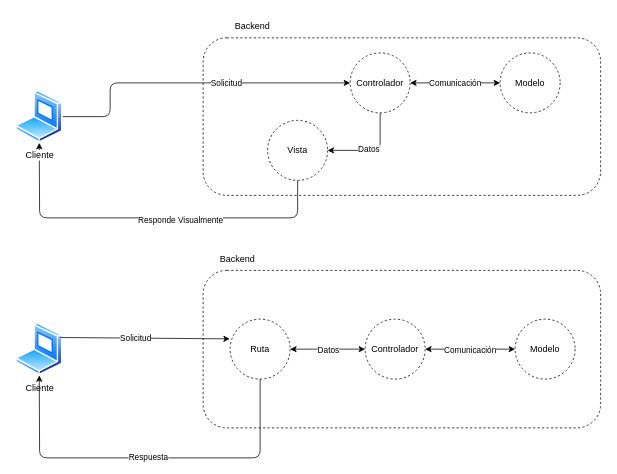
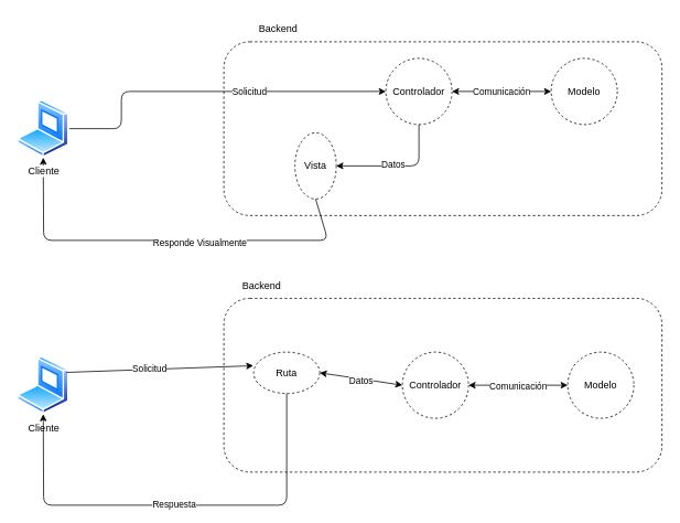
  <mxCell id="0" />
  <mxCell id="1" parent="0" />
  <mxCell id="2" value="" style="rounded=1;whiteSpace=wrap;html=1;fillColor=none;dashed=1;" vertex="1" parent="1"><mxGeometry x="270" y="50" width="530" height="210" as="geometry" /></mxCell>
  <mxCell id="3" value="Backend" style="text;html=1;strokeColor=none;fillColor=none;align=center;verticalAlign=middle;whiteSpace=wrap;rounded=0;dashed=1;" vertex="1" parent="1"><mxGeometry x="306" y="20" width="60" height="30" as="geometry" /></mxCell>
  <mxCell id="4" style="edgeStyle=none;html=1;entryX=0;entryY=0.5;entryDx=0;entryDy=0;startArrow=classic;startFill=1;" edge="1" parent="1" source="8" target="9"><mxGeometry relative="1" as="geometry" /></mxCell>
  <mxCell id="5" value="Comunicación" style="edgeLabel;html=1;align=center;verticalAlign=middle;resizable=0;points=[];" vertex="1" connectable="0" parent="4"><mxGeometry x="0.476" y="2" relative="1" as="geometry"><mxPoint x="-30" y="2" as="offset" /></mxGeometry></mxCell>
  <mxCell id="6" style="edgeStyle=none;html=1;entryX=1;entryY=0.5;entryDx=0;entryDy=0;startArrow=none;startFill=0;" edge="1" parent="1" source="8" target="12"><mxGeometry relative="1" as="geometry"><Array as="points"><mxPoint x="506" y="200" /></Array></mxGeometry></mxCell>
  <mxCell id="7" value="Datos" style="edgeLabel;html=1;align=center;verticalAlign=middle;resizable=0;points=[];" vertex="1" connectable="0" parent="6"><mxGeometry x="0.094" y="-2" relative="1" as="geometry"><mxPoint as="offset" /></mxGeometry></mxCell>
  <mxCell id="8" value="Controlador" style="ellipse;whiteSpace=wrap;html=1;aspect=fixed;dashed=1;fillColor=none;" vertex="1" parent="1"><mxGeometry x="466" y="70" width="80" height="80" as="geometry" /></mxCell>
  <mxCell id="9" value="Modelo" style="ellipse;whiteSpace=wrap;html=1;aspect=fixed;dashed=1;fillColor=none;" vertex="1" parent="1"><mxGeometry x="666" y="70" width="80" height="80" as="geometry" /></mxCell>
  <mxCell id="10" style="edgeStyle=none;html=1;exitX=0.5;exitY=1;exitDx=0;exitDy=0;entryX=0.5;entryY=1;entryDx=0;entryDy=0;startArrow=none;startFill=0;" edge="1" parent="1" source="12" target="13"><mxGeometry relative="1" as="geometry"><Array as="points"><mxPoint x="396" y="290" /><mxPoint x="52" y="290" /></Array></mxGeometry></mxCell>
  <mxCell id="11" value="Responde Visualmente" style="edgeLabel;html=1;align=center;verticalAlign=middle;resizable=0;points=[];" vertex="1" connectable="0" parent="10"><mxGeometry x="-0.16" y="2" relative="1" as="geometry"><mxPoint as="offset" /></mxGeometry></mxCell>
- <mxCell id="12" value="Vista" style="ellipse;whiteSpace=wrap;html=1;aspect=fixed;dashed=1;fillColor=none;" vertex="1" parent="1"><mxGeometry x="356" y="160" width="80" height="80" as="geometry" /></mxCell>
+ <mxCell id="12" value="Vista" style="ellipse;whiteSpace=wrap;html=1;aspect=fixed;dashed=1;fillColor=none;" vertex="1" parent="1"><mxGeometry x="356" y="160" width="50" height="80" as="geometry" /></mxCell>
  <mxCell id="13" value="Cliente" style="aspect=fixed;perimeter=ellipsePerimeter;html=1;align=center;shadow=0;dashed=0;spacingTop=3;image;image=img/lib/active_directory/laptop_client.svg;" vertex="1" parent="1"><mxGeometry x="20" y="120" width="63" height="70" as="geometry" /></mxCell>
  <mxCell id="14" style="edgeStyle=none;html=1;exitX=1;exitY=0.5;exitDx=0;exitDy=0;entryX=0;entryY=0.5;entryDx=0;entryDy=0;" edge="1" parent="1" source="13" target="8"><mxGeometry relative="1" as="geometry"><Array as="points"><mxPoint x="146" y="155" /><mxPoint x="146" y="110" /></Array></mxGeometry></mxCell>
  <mxCell id="15" value="Solicitud" style="edgeLabel;html=1;align=center;verticalAlign=middle;resizable=0;points=[];" vertex="1" connectable="0" parent="14"><mxGeometry x="0.307" y="1" relative="1" as="geometry"><mxPoint x="-18" y="1" as="offset" /></mxGeometry></mxCell>
  <mxCell id="16" value="" style="rounded=1;whiteSpace=wrap;html=1;fillColor=none;dashed=1;" vertex="1" parent="1"><mxGeometry x="270" y="360" width="530" height="210" as="geometry" /></mxCell>
  <mxCell id="17" value="Backend" style="text;html=1;strokeColor=none;fillColor=none;align=center;verticalAlign=middle;whiteSpace=wrap;rounded=0;dashed=1;" vertex="1" parent="1"><mxGeometry x="286" y="330" width="60" height="30" as="geometry" /></mxCell>
  <mxCell id="18" style="edgeStyle=none;html=1;entryX=0;entryY=0.5;entryDx=0;entryDy=0;startArrow=classic;startFill=1;" edge="1" parent="1" source="20" target="21"><mxGeometry relative="1" as="geometry" /></mxCell>
  <mxCell id="19" value="Comunicación" style="edgeLabel;html=1;align=center;verticalAlign=middle;resizable=0;points=[];" vertex="1" connectable="0" parent="18"><mxGeometry x="0.476" y="2" relative="1" as="geometry"><mxPoint x="-30" y="2" as="offset" /></mxGeometry></mxCell>
  <mxCell id="20" value="Controlador" style="ellipse;whiteSpace=wrap;html=1;aspect=fixed;dashed=1;fillColor=none;" vertex="1" parent="1"><mxGeometry x="486" y="425" width="80" height="80" as="geometry" /></mxCell>
  <mxCell id="21" value="Modelo" style="ellipse;whiteSpace=wrap;html=1;aspect=fixed;dashed=1;fillColor=none;" vertex="1" parent="1"><mxGeometry x="686" y="425" width="80" height="80" as="geometry" /></mxCell>
  <mxCell id="22" value="Cliente" style="aspect=fixed;perimeter=ellipsePerimeter;html=1;align=center;shadow=0;dashed=0;spacingTop=3;image;image=img/lib/active_directory/laptop_client.svg;" vertex="1" parent="1"><mxGeometry x="20" y="430" width="63" height="70" as="geometry" /></mxCell>
  <mxCell id="23" style="edgeStyle=none;html=1;exitX=1;exitY=0.25;exitDx=0;exitDy=0;entryX=-0.005;entryY=0.329;entryDx=0;entryDy=0;entryPerimeter=0;" edge="1" parent="1" source="22" target="29"><mxGeometry relative="1" as="geometry"><Array as="points" /><mxPoint x="216" y="530" as="targetPoint" /></mxGeometry></mxCell>
  <mxCell id="24" value="Solicitud" style="edgeLabel;html=1;align=center;verticalAlign=middle;resizable=0;points=[];" vertex="1" connectable="0" parent="23"><mxGeometry x="0.307" y="1" relative="1" as="geometry"><mxPoint x="-48" y="1" as="offset" /></mxGeometry></mxCell>
  <mxCell id="25" style="edgeStyle=none;html=1;exitX=1;exitY=0.5;exitDx=0;exitDy=0;entryX=0;entryY=0.5;entryDx=0;entryDy=0;startArrow=classic;startFill=1;" edge="1" parent="1" source="29" target="20"><mxGeometry relative="1" as="geometry" /></mxCell>
  <mxCell id="26" value="Datos" style="edgeLabel;html=1;align=center;verticalAlign=middle;resizable=0;points=[];" vertex="1" connectable="0" parent="25"><mxGeometry x="0.311" y="2" relative="1" as="geometry"><mxPoint x="-16" y="2" as="offset" /></mxGeometry></mxCell>
  <mxCell id="27" style="edgeStyle=none;html=1;exitX=0.5;exitY=1;exitDx=0;exitDy=0;entryX=0.5;entryY=1;entryDx=0;entryDy=0;startArrow=none;startFill=0;" edge="1" parent="1" source="29" target="22"><mxGeometry relative="1" as="geometry"><Array as="points"><mxPoint x="346" y="610" /><mxPoint x="52" y="610" /></Array></mxGeometry></mxCell>
  <mxCell id="28" value="Respuesta" style="edgeLabel;html=1;align=center;verticalAlign=middle;resizable=0;points=[];" vertex="1" connectable="0" parent="27"><mxGeometry x="0.124" y="-2" relative="1" as="geometry"><mxPoint x="31" as="offset" /></mxGeometry></mxCell>
- <mxCell id="29" value="Ruta" style="ellipse;whiteSpace=wrap;html=1;aspect=fixed;dashed=1;fillColor=none;" vertex="1" parent="1"><mxGeometry x="306" y="425" width="80" height="80" as="geometry" /></mxCell>
+ <mxCell id="29" value="Ruta" style="ellipse;whiteSpace=wrap;html=1;aspect=fixed;dashed=1;fillColor=none;" vertex="1" parent="1"><mxGeometry x="306" y="425" width="80" height="50" as="geometry" /></mxCell>
